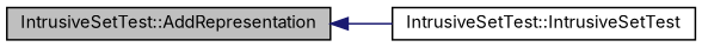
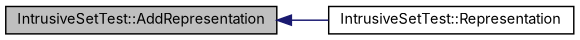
  digraph {
    rankdir=LR
    fontname=Inter
    node [color=black fontname=Inter fontsize=10 shape=record style=filled]
    n1 [fillcolor=grey75 fontcolor=black height=0.2 label="IntrusiveSetTest::AddRepresentation" width=0.4]
-   n2 [fillcolor=white height=0.2 label="IntrusiveSetTest::IntrusiveSetTest" width=0.4]
+   n2 [fillcolor=white height=0.2 label="IntrusiveSetTest::Representation" width=0.4]
    n1 -> n2 [color=midnightblue dir=back fontname=Inter fontsize=10 labelfontname=Helvetica labelfontsize=10 style=solid]
  }
